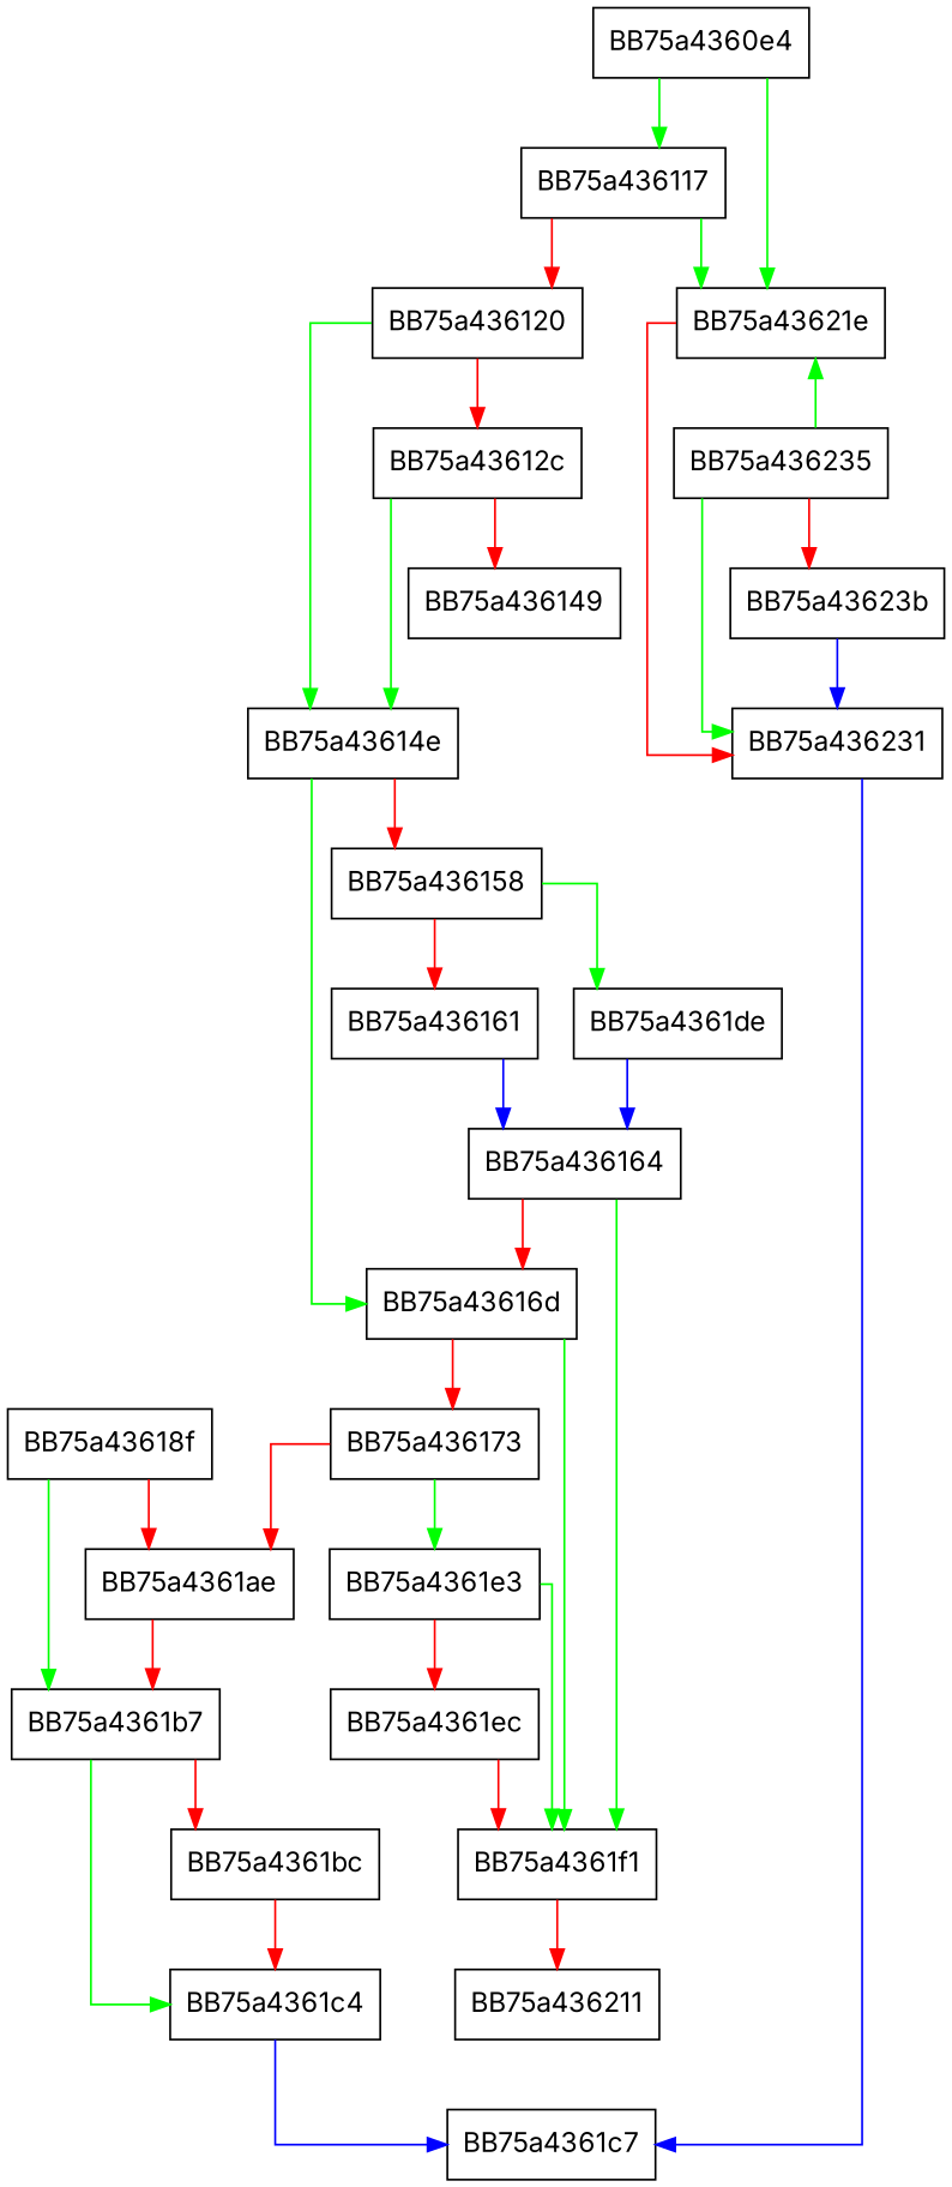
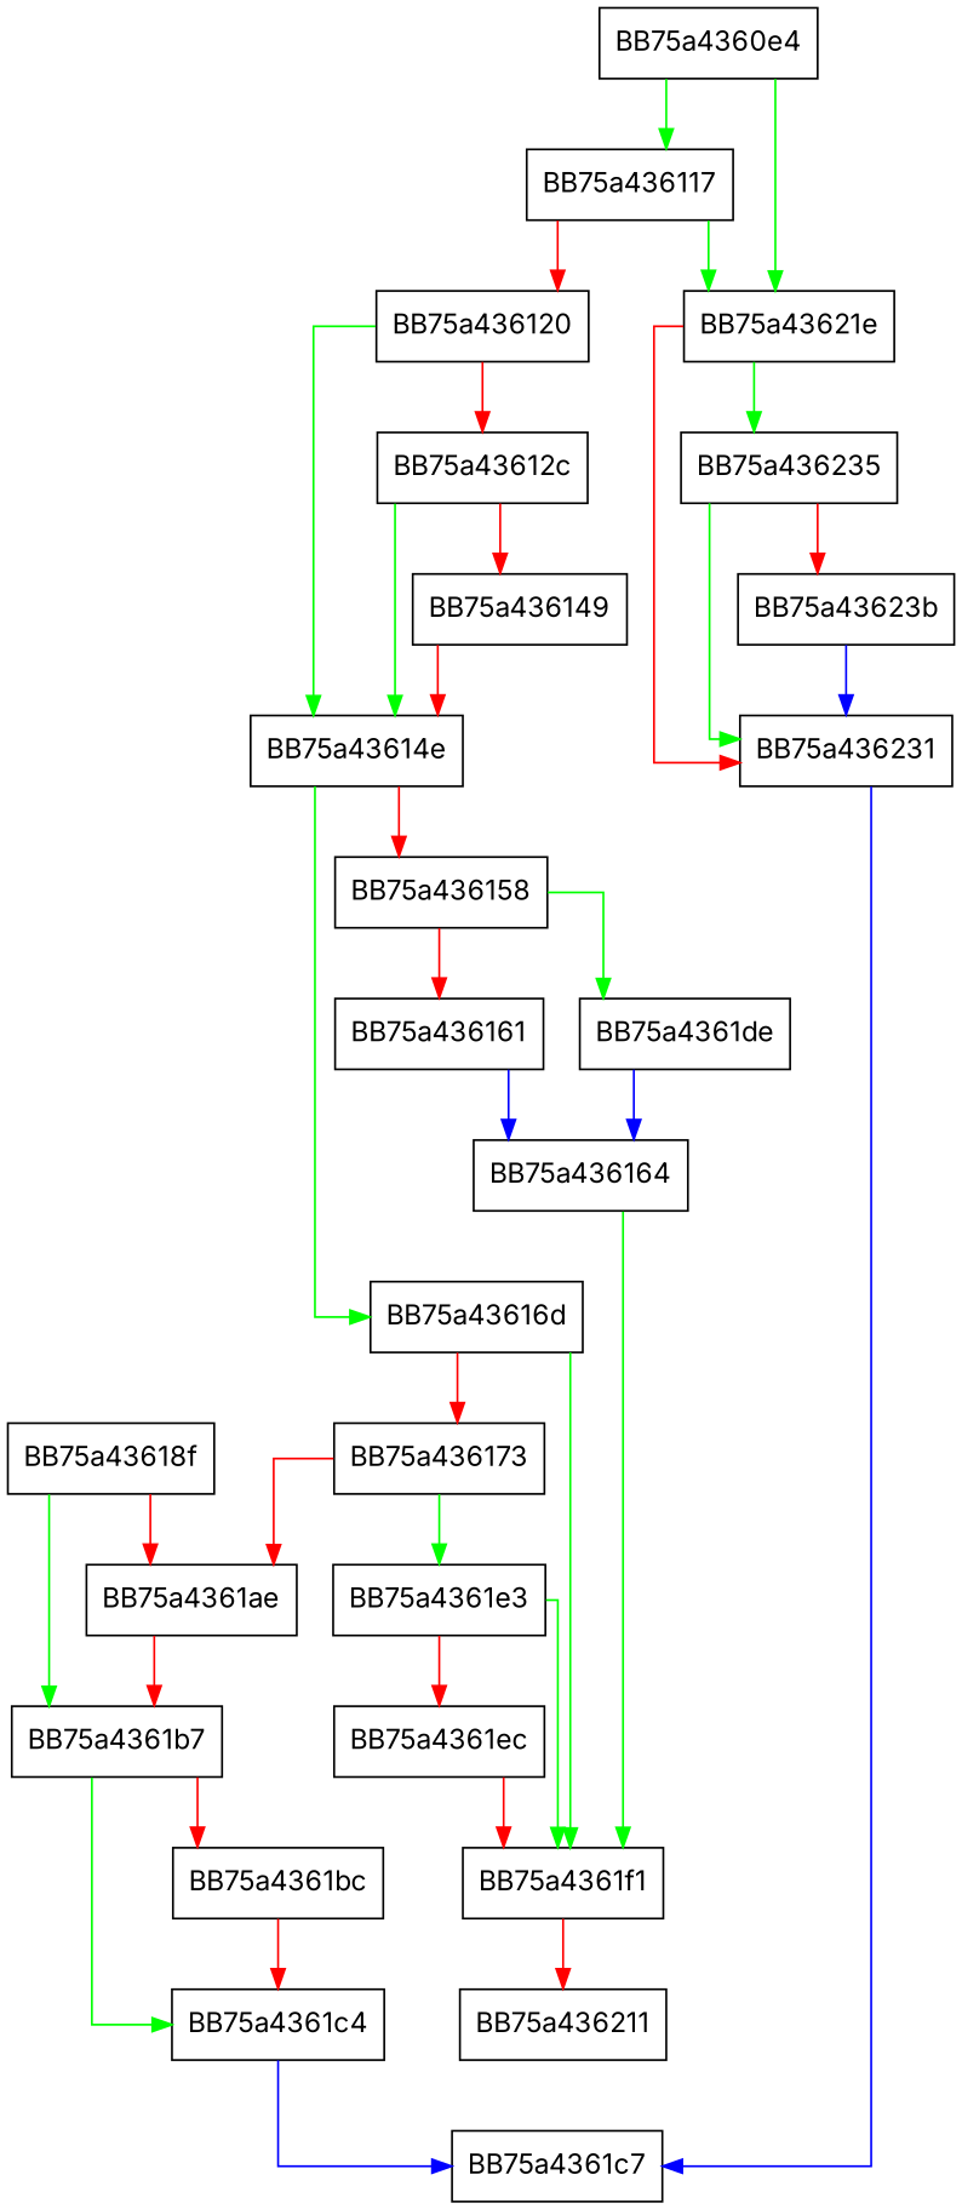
  digraph {
    fontname=Inter
    splines=ortho
    node [fontname=Inter shape=box]
    edge [color=red fontname=Inter]
    BB75a4360e4
    BB75a43621e
    BB75a436117
    BB75a436235
    BB75a436231
    BB75a436120
    BB75a43623b
    BB75a4361c7
    BB75a43614e
    BB75a43612c
    BB75a436158
    BB75a43616d
    BB75a436149
    BB75a4361de
    BB75a436164
    BB75a436161
    BB75a4361f1
    BB75a436211
    BB75a436173
    BB75a4361e3
    BB75a4361ae
    BB75a4361ec
    BB75a43618f
    BB75a4361b7
    BB75a4361c4
    BB75a4361bc
    BB75a4360e4 -> BB75a43621e [color=green]
    BB75a4360e4 -> BB75a436117 [color=green]
-   BB75a436235 -> BB75a43621e [color=green]
+   BB75a43621e -> BB75a436235 [color=green]
    BB75a43621e -> BB75a436231
    BB75a436117 -> BB75a43621e [color=green]
    BB75a436117 -> BB75a436120
    BB75a436235 -> BB75a436231 [color=green]
    BB75a436235 -> BB75a43623b
    BB75a436231 -> BB75a4361c7 [color=blue]
    BB75a436120 -> BB75a43614e [color=green]
    BB75a436120 -> BB75a43612c
    BB75a43623b -> BB75a436231 [color=blue]
    BB75a43614e -> BB75a436158
    BB75a43614e -> BB75a43616d [color=green]
    BB75a43612c -> BB75a43614e [color=green]
    BB75a43612c -> BB75a436149
    BB75a436158 -> BB75a4361de [color=green]
    BB75a436158 -> BB75a436161
    BB75a43616d -> BB75a4361f1 [color=green]
    BB75a43616d -> BB75a436173
+   BB75a436149 -> BB75a43614e
    BB75a4361de -> BB75a436164 [color=blue]
-   BB75a436164 -> BB75a43616d
    BB75a436164 -> BB75a4361f1 [color=green]
    BB75a436161 -> BB75a436164 [color=blue]
    BB75a4361f1 -> BB75a436211
    BB75a436173 -> BB75a4361e3 [color=green]
    BB75a436173 -> BB75a4361ae
    BB75a4361e3 -> BB75a4361f1 [color=green]
    BB75a4361e3 -> BB75a4361ec
    BB75a4361ae -> BB75a4361b7
    BB75a4361ec -> BB75a4361f1
    BB75a43618f -> BB75a4361ae
    BB75a43618f -> BB75a4361b7 [color=green]
    BB75a4361b7 -> BB75a4361c4 [color=green]
    BB75a4361b7 -> BB75a4361bc
    BB75a4361c4 -> BB75a4361c7 [color=blue]
    BB75a4361bc -> BB75a4361c4
  }
